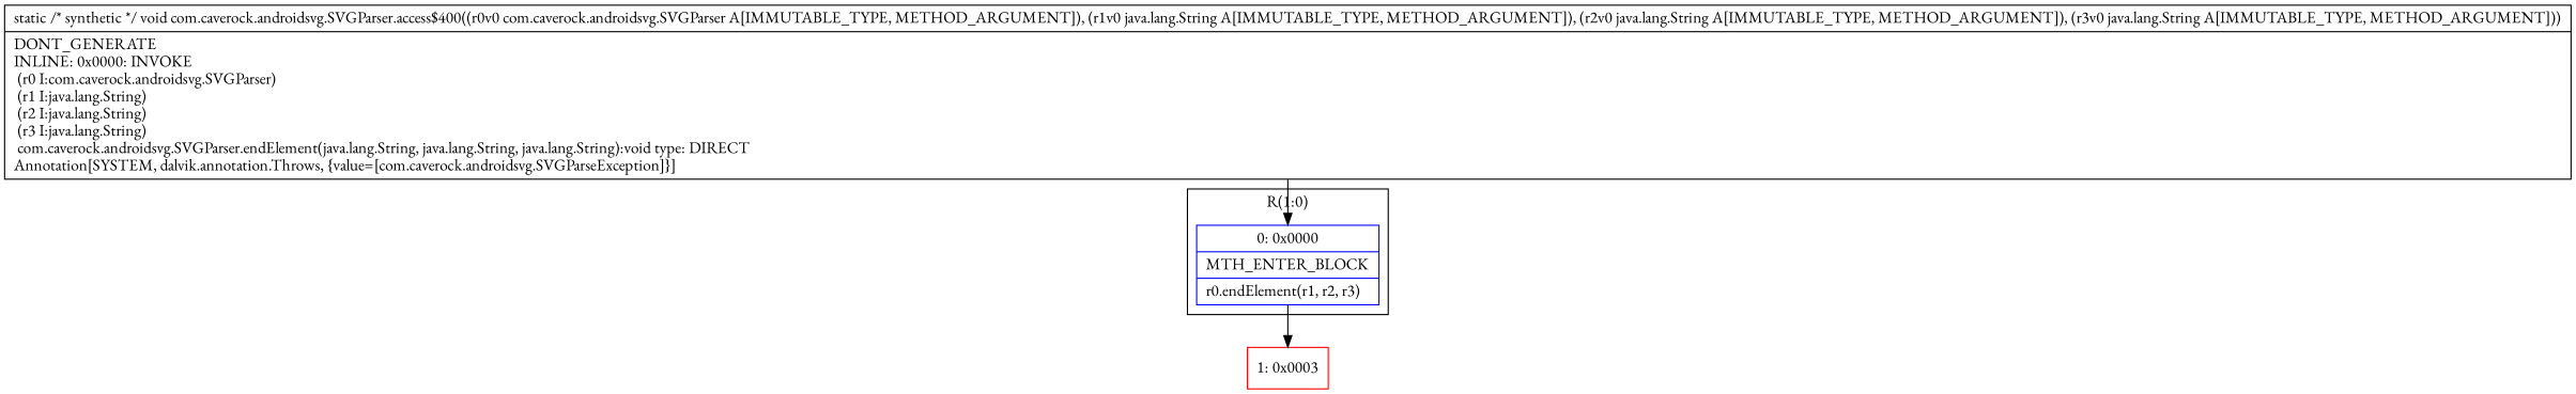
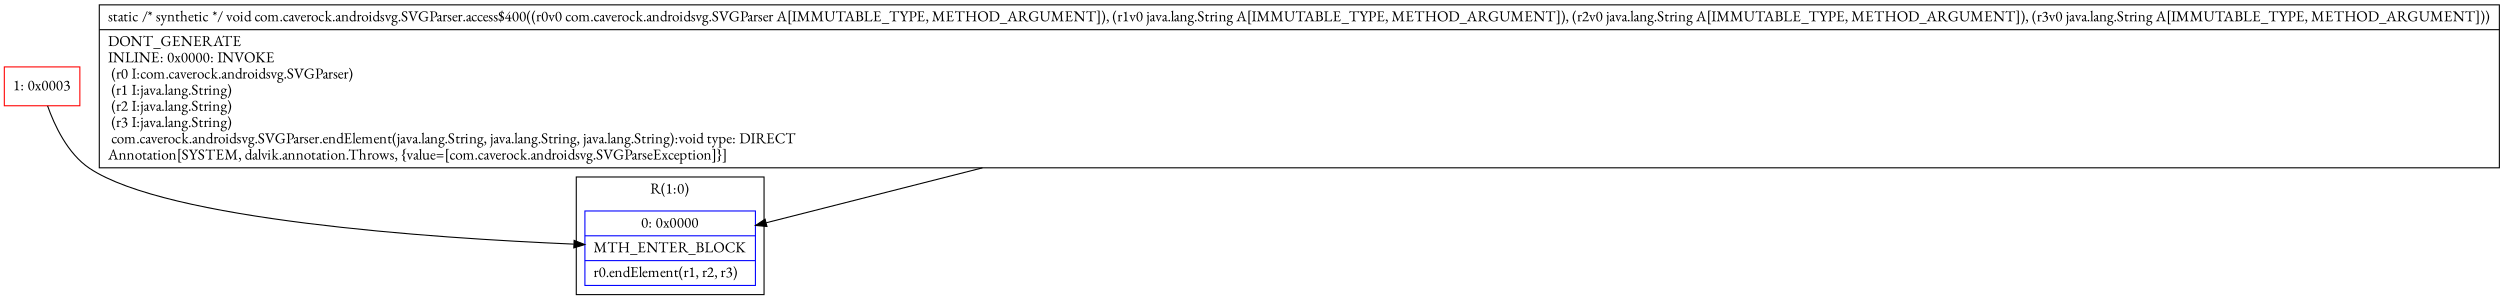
  digraph {
    fontname="EB Garamond"
    node [shape=record fontname="EB Garamond"]
    edge [fontname="EB Garamond"]
    n1 [color=blue label="{0\:\ 0x0000|MTH_ENTER_BLOCK\l|r0.endElement(r1, r2, r3)\l}"]
    n2 [color=red label="{1\:\ 0x0003}"]
    n3 [label="{static \/* synthetic *\/ void com.caverock.androidsvg.SVGParser.access$400((r0v0 com.caverock.androidsvg.SVGParser A[IMMUTABLE_TYPE, METHOD_ARGUMENT]), (r1v0 java.lang.String A[IMMUTABLE_TYPE, METHOD_ARGUMENT]), (r2v0 java.lang.String A[IMMUTABLE_TYPE, METHOD_ARGUMENT]), (r3v0 java.lang.String A[IMMUTABLE_TYPE, METHOD_ARGUMENT]))  | DONT_GENERATE\lINLINE: 0x0000: INVOKE  \l  (r0 I:com.caverock.androidsvg.SVGParser)\l  (r1 I:java.lang.String)\l  (r2 I:java.lang.String)\l  (r3 I:java.lang.String)\l com.caverock.androidsvg.SVGParser.endElement(java.lang.String, java.lang.String, java.lang.String):void type: DIRECT\lAnnotation[SYSTEM, dalvik.annotation.Throws, \{value=[com.caverock.androidsvg.SVGParseException]\}]\l}"]
    subgraph cluster_1 {
      label="R(1:0)"
      n1
    }
-   n1 -> n2
+   n2 -> n1
    n3 -> n1
  }
